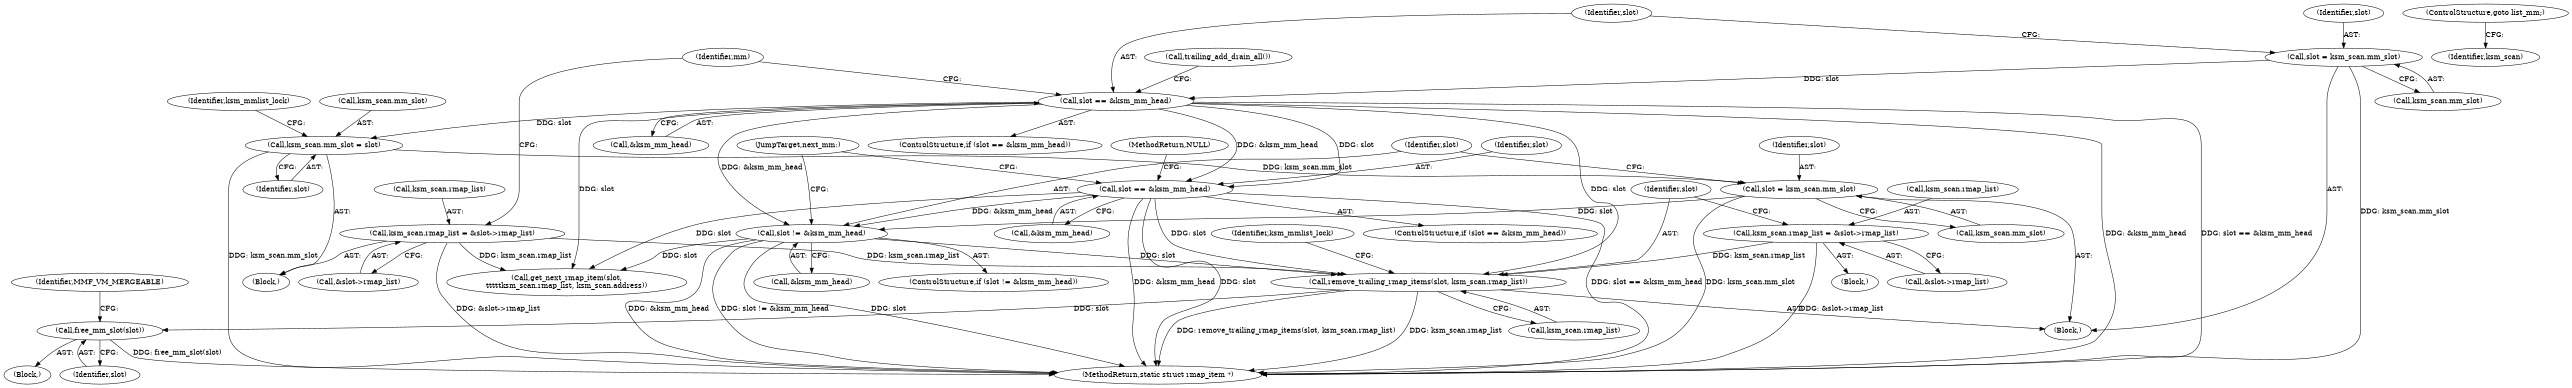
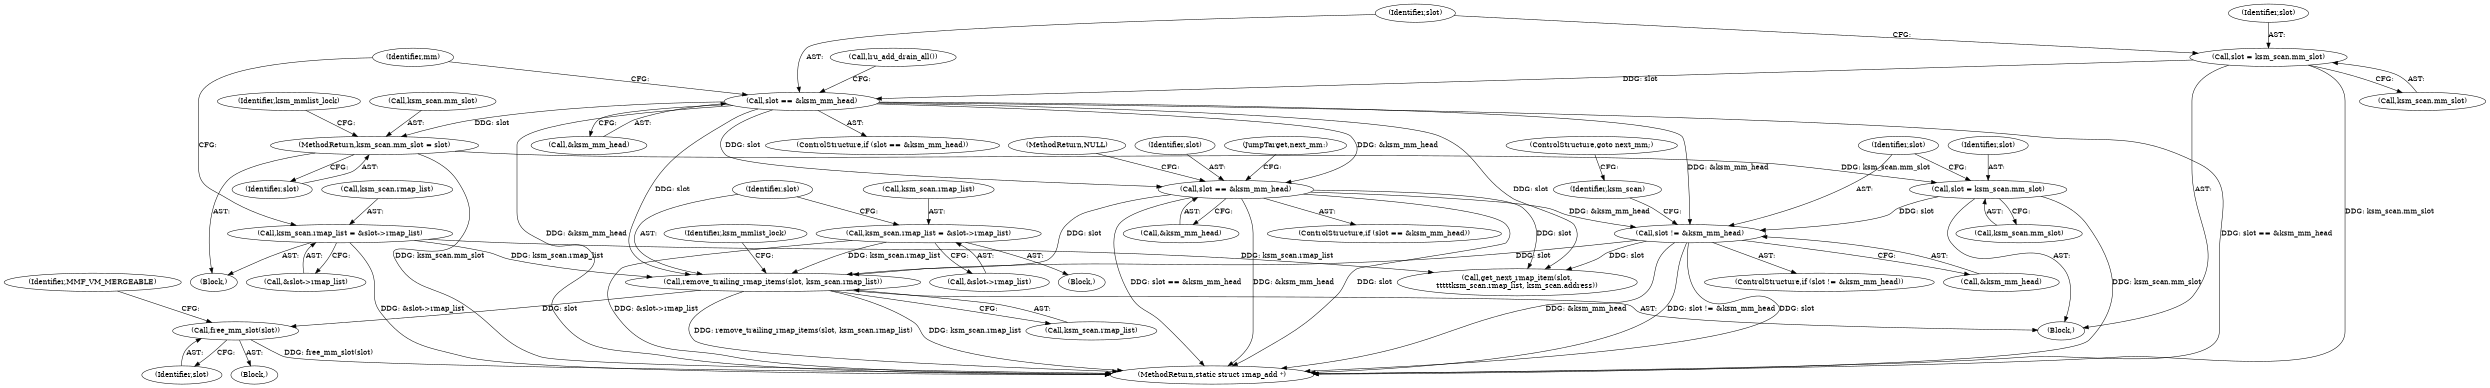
  digraph {
    n1 [label="(Call,remove_trailing_rmap_items(slot, ksm_scan.rmap_list))"]
    n2 [label="(Call,free_mm_slot(slot))"]
-   n3 [label="(MethodReturn,static struct rmap_item *)"]
+   n3 [label="(MethodReturn,static struct rmap_add *)"]
    n4 [label="(Block,)"]
    n5 [label="(Call,ksm_scan.rmap_list)"]
    n6 [label="(Block,)"]
    n7 [label="(Identifier,slot)"]
    n8 [label="(Call,slot == &ksm_mm_head)"]
    n9 [label="(Call,slot != &ksm_mm_head)"]
    n10 [label="(Call,get_next_rmap_item(slot,\n\t\t\t\t\tksm_scan.rmap_list, ksm_scan.address))"]
    n11 [label="(ControlStructure,if (slot == &ksm_mm_head))"]
    n12 [label="(Call,&ksm_mm_head)"]
    n13 [label="(Call,&ksm_mm_head)"]
    n14 [label="(ControlStructure,if (slot != &ksm_mm_head))"]
    n15 [label="(Call,slot == &ksm_mm_head)"]
-   n16 [label="(Call,ksm_scan.mm_slot = slot)"]
+   n16 [label="(MethodReturn,ksm_scan.mm_slot = slot)"]
    n17 [label="(Call,&ksm_mm_head)"]
    n18 [label="(ControlStructure,if (slot == &ksm_mm_head))"]
    n19 [label="(Call,slot = ksm_scan.mm_slot)"]
    n20 [label="(Identifier,slot)"]
    n21 [label="(Block,)"]
    n22 [label="(Call,slot = ksm_scan.mm_slot)"]
    n23 [label="(Call,ksm_scan.mm_slot)"]
    n24 [label="(Call,ksm_scan.mm_slot)"]
    n25 [label="(Call,ksm_scan.rmap_list = &slot->rmap_list)"]
    n26 [label="(Block,)"]
    n27 [label="(Call,&slot->rmap_list)"]
    n28 [label="(Call,ksm_scan.rmap_list = &slot->rmap_list)"]
    n29 [label="(Call,&slot->rmap_list)"]
    n30 [label="(Identifier,mm)"]
    n31 [label="(Identifier,ksm_scan)"]
    n32 [label="(Call,ksm_scan.rmap_list)"]
    n33 [label="(MethodReturn,NULL)"]
    n34 [label="(Identifier,MMF_VM_MERGEABLE)"]
    n35 [label="(Identifier,ksm_mmlist_lock)"]
    n36 [label="(Identifier,ksm_mmlist_lock)"]
    n37 [label="(Identifier,slot)"]
    n38 [label="(Identifier,slot)"]
-   n39 [label="(ControlStructure,goto list_mm;)"]
+   n39 [label="(ControlStructure,goto next_mm;)"]
    n40 [label="(Identifier,slot)"]
    n41 [label="(Identifier,slot)"]
    n42 [label="(Call,ksm_scan.mm_slot)"]
    n43 [label="(Identifier,slot)"]
    n44 [label="(JumpTarget,next_mm:)"]
    n45 [label="(Identifier,slot)"]
    n46 [label="(Call,ksm_scan.rmap_list)"]
-   n47 [label="(Call,trailing_add_drain_all())"]
+   n47 [label="(Call,lru_add_drain_all())"]
    n1 -> n2 [label="DDG: slot"]
    n1 -> n3 [label="DDG: remove_trailing_rmap_items(slot, ksm_scan.rmap_list)"]
    n1 -> n3 [label="DDG: ksm_scan.rmap_list"]
    n1 -> n4 [label="AST: "]
    n1 -> n5 [label="CFG: "]
    n2 -> n3 [label="DDG: free_mm_slot(slot)"]
    n2 -> n6 [label="AST: "]
    n2 -> n7 [label="CFG: "]
    n5 -> n1 [label="AST: "]
    n7 -> n2 [label="AST: "]
    n8 -> n1 [label="DDG: slot"]
    n8 -> n3 [label="DDG: &ksm_mm_head"]
    n8 -> n3 [label="DDG: slot"]
    n8 -> n3 [label="DDG: slot == &ksm_mm_head"]
    n8 -> n9 [label="DDG: &ksm_mm_head"]
    n8 -> n10 [label="DDG: slot"]
    n8 -> n11 [label="AST: "]
    n8 -> n12 [label="CFG: "]
    n9 -> n1 [label="DDG: slot"]
    n9 -> n3 [label="DDG: &ksm_mm_head"]
    n9 -> n3 [label="DDG: slot != &ksm_mm_head"]
    n9 -> n3 [label="DDG: slot"]
    n9 -> n10 [label="DDG: slot"]
    n9 -> n13 [label="CFG: "]
    n9 -> n14 [label="AST: "]
    n12 -> n8 [label="AST: "]
    n13 -> n9 [label="AST: "]
    n15 -> n1 [label="DDG: slot"]
    n15 -> n3 [label="DDG: slot == &ksm_mm_head"]
    n15 -> n3 [label="DDG: &ksm_mm_head"]
    n15 -> n8 [label="DDG: slot"]
    n15 -> n8 [label="DDG: &ksm_mm_head"]
    n15 -> n9 [label="DDG: &ksm_mm_head"]
    n15 -> n10 [label="DDG: slot"]
    n15 -> n16 [label="DDG: slot"]
    n15 -> n17 [label="CFG: "]
    n15 -> n18 [label="AST: "]
    n16 -> n3 [label="DDG: ksm_scan.mm_slot"]
    n16 -> n19 [label="DDG: ksm_scan.mm_slot"]
    n16 -> n20 [label="CFG: "]
    n16 -> n21 [label="AST: "]
    n17 -> n15 [label="AST: "]
    n19 -> n3 [label="DDG: ksm_scan.mm_slot"]
    n19 -> n4 [label="AST: "]
    n19 -> n9 [label="DDG: slot"]
    n19 -> n24 [label="CFG: "]
    n20 -> n16 [label="AST: "]
    n22 -> n3 [label="DDG: ksm_scan.mm_slot"]
    n22 -> n4 [label="AST: "]
    n22 -> n15 [label="DDG: slot"]
    n22 -> n23 [label="CFG: "]
    n23 -> n22 [label="AST: "]
    n24 -> n19 [label="AST: "]
    n25 -> n1 [label="DDG: ksm_scan.rmap_list"]
    n25 -> n3 [label="DDG: &slot->rmap_list"]
    n25 -> n26 [label="AST: "]
    n25 -> n27 [label="CFG: "]
    n27 -> n25 [label="AST: "]
    n28 -> n1 [label="DDG: ksm_scan.rmap_list"]
    n28 -> n3 [label="DDG: &slot->rmap_list"]
    n28 -> n10 [label="DDG: ksm_scan.rmap_list"]
    n28 -> n21 [label="AST: "]
    n28 -> n29 [label="CFG: "]
    n29 -> n28 [label="AST: "]
    n30 -> n15 [label="CFG: "]
    n30 -> n28 [label="CFG: "]
-   n44 -> n9 [label="CFG: "]
+   n31 -> n9 [label="CFG: "]
    n32 -> n25 [label="AST: "]
    n33 -> n8 [label="CFG: "]
    n34 -> n2 [label="CFG: "]
    n35 -> n1 [label="CFG: "]
    n36 -> n16 [label="CFG: "]
    n37 -> n15 [label="AST: "]
    n37 -> n22 [label="CFG: "]
    n38 -> n9 [label="AST: "]
    n38 -> n19 [label="CFG: "]
    n39 -> n31 [label="CFG: "]
    n40 -> n1 [label="AST: "]
    n40 -> n25 [label="CFG: "]
    n41 -> n22 [label="AST: "]
    n42 -> n16 [label="AST: "]
    n43 -> n8 [label="AST: "]
    n44 -> n8 [label="CFG: "]
    n45 -> n19 [label="AST: "]
    n46 -> n28 [label="AST: "]
    n47 -> n15 [label="CFG: "]
  }
